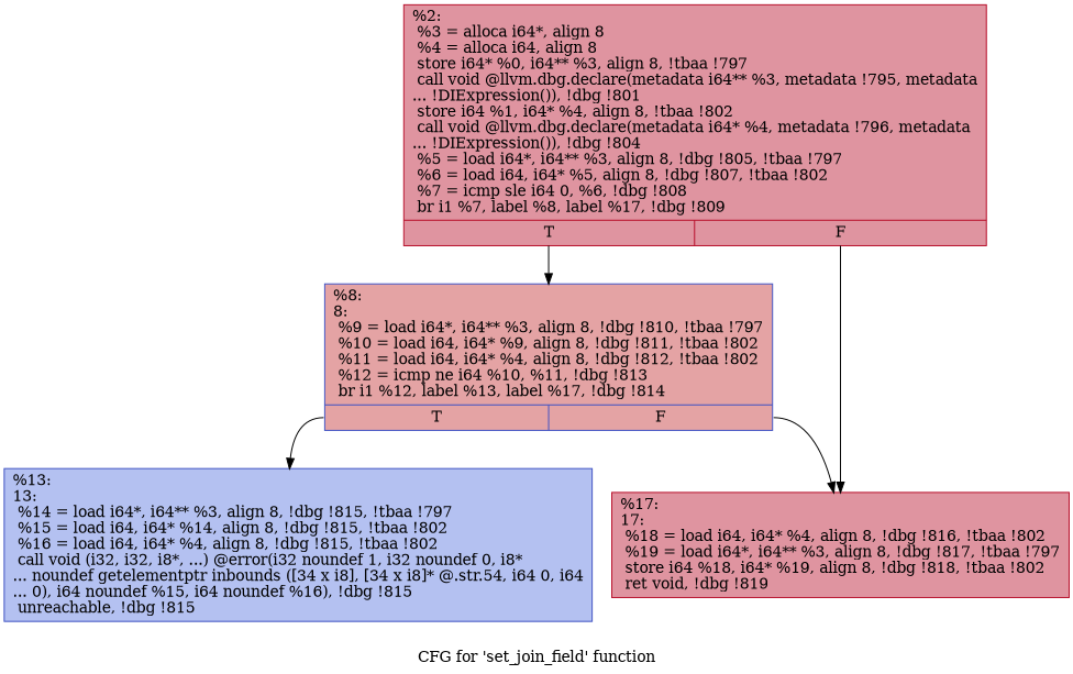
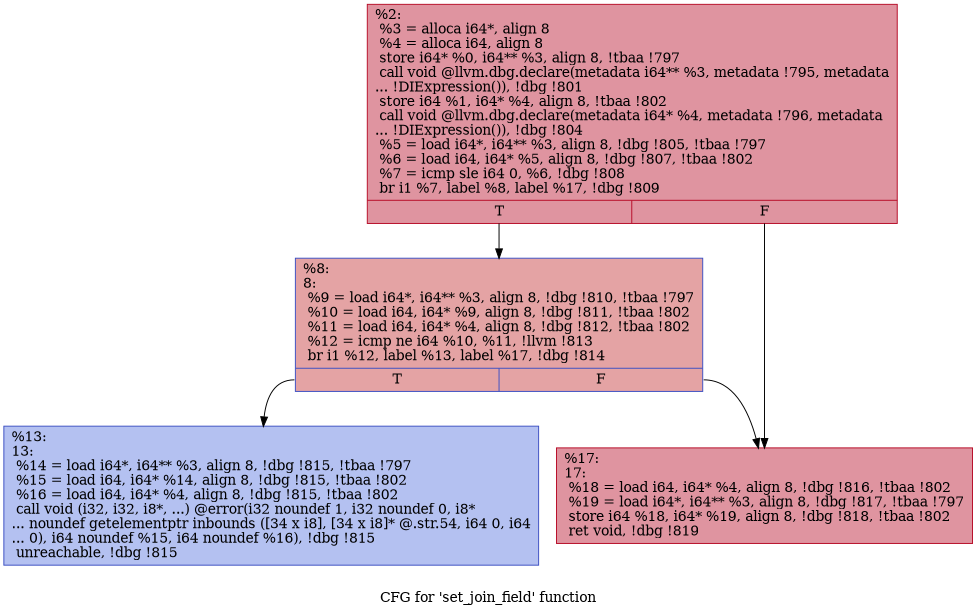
  digraph {
    label="CFG for 'set_join_field' function"
    node [color="#b70d28ff" fillcolor="#b70d2870" shape=record style=filled]
    edge [tailport=s0]
    n1 [label="{%2:\l  %3 = alloca i64*, align 8\l  %4 = alloca i64, align 8\l  store i64* %0, i64** %3, align 8, !tbaa !797\l  call void @llvm.dbg.declare(metadata i64** %3, metadata !795, metadata\l... !DIExpression()), !dbg !801\l  store i64 %1, i64* %4, align 8, !tbaa !802\l  call void @llvm.dbg.declare(metadata i64* %4, metadata !796, metadata\l... !DIExpression()), !dbg !804\l  %5 = load i64*, i64** %3, align 8, !dbg !805, !tbaa !797\l  %6 = load i64, i64* %5, align 8, !dbg !807, !tbaa !802\l  %7 = icmp sle i64 0, %6, !dbg !808\l  br i1 %7, label %8, label %17, !dbg !809\l|{<s0>T|<s1>F}}"]
-   n2 [color="#3d50c3ff" fillcolor="#c32e3170" label="{%8:\l8:                                                \l  %9 = load i64*, i64** %3, align 8, !dbg !810, !tbaa !797\l  %10 = load i64, i64* %9, align 8, !dbg !811, !tbaa !802\l  %11 = load i64, i64* %4, align 8, !dbg !812, !tbaa !802\l  %12 = icmp ne i64 %10, %11, !dbg !813\l  br i1 %12, label %13, label %17, !dbg !814\l|{<s0>T|<s1>F}}"]
+   n2 [color="#3d50c3ff" fillcolor="#c32e3170" label="{%8:\l8:                                                \l  %9 = load i64*, i64** %3, align 8, !dbg !810, !tbaa !797\l  %10 = load i64, i64* %9, align 8, !dbg !811, !tbaa !802\l  %11 = load i64, i64* %4, align 8, !dbg !812, !tbaa !802\l  %12 = icmp ne i64 %10, %11, !llvm !813\l  br i1 %12, label %13, label %17, !dbg !814\l|{<s0>T|<s1>F}}"]
    n3 [label="{%17:\l17:                                               \l  %18 = load i64, i64* %4, align 8, !dbg !816, !tbaa !802\l  %19 = load i64*, i64** %3, align 8, !dbg !817, !tbaa !797\l  store i64 %18, i64* %19, align 8, !dbg !818, !tbaa !802\l  ret void, !dbg !819\l}"]
    n4 [color="#3d50c3ff" fillcolor="#5572df70" label="{%13:\l13:                                               \l  %14 = load i64*, i64** %3, align 8, !dbg !815, !tbaa !797\l  %15 = load i64, i64* %14, align 8, !dbg !815, !tbaa !802\l  %16 = load i64, i64* %4, align 8, !dbg !815, !tbaa !802\l  call void (i32, i32, i8*, ...) @error(i32 noundef 1, i32 noundef 0, i8*\l... noundef getelementptr inbounds ([34 x i8], [34 x i8]* @.str.54, i64 0, i64\l... 0), i64 noundef %15, i64 noundef %16), !dbg !815\l  unreachable, !dbg !815\l}"]
    n1 -> n2
    n1 -> n3 [tailport=s1]
    n2 -> n3 [tailport=s1]
    n2 -> n4
  }
